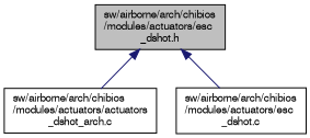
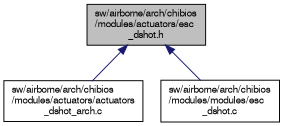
  digraph {
    node [color=black fillcolor=white fontname=FreeSans fontsize=10 shape=record style=filled]
    edge [color=midnightblue dir=back fontname=FreeSans fontsize=10 labelfontname=FreeSans labelfontsize=10 style=solid]
    n1 [fillcolor=grey75 fontcolor=black height=0.2 label="sw/airborne/arch/chibios\l/modules/actuators/esc\l_dshot.h" width=0.4]
    n2 [height=0.2 label="sw/airborne/arch/chibios\l/modules/actuators/actuators\l_dshot_arch.c" width=0.4]
-   n3 [height=0.2 label="sw/airborne/arch/chibios\l/modules/actuators/esc\l_dshot.c" width=0.4]
+   n3 [height=0.2 label="sw/airborne/arch/chibios\l/modules/modules/esc\l_dshot.c" width=0.4]
    n1 -> n2
    n1 -> n3
  }
